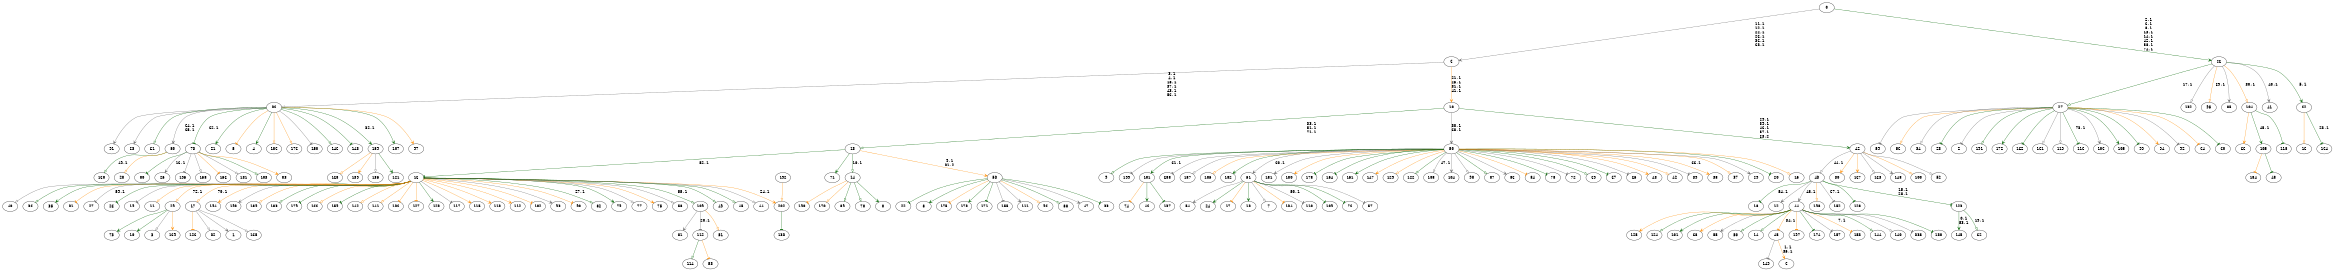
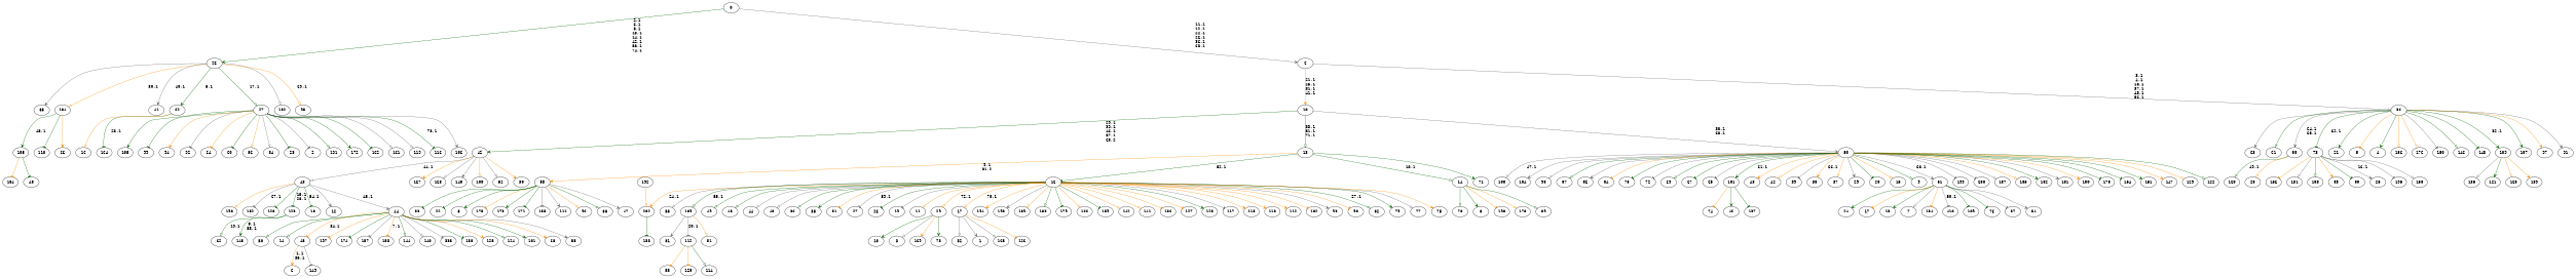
  digraph {
    fontname="DejaVu Sans Mono"
    node [fontname="DejaVu Sans Mono"]
    edge [arrowhead=onormal color=darkgreen fontname="DejaVu Sans Mono"]
    n1 [label=199]
    n2 [label=198]
    n3 [label=197]
    n4 [label=195]
    n5 [label=194]
    n6 [label=193]
    n7 [label=192]
    202
    n9 [label=191]
    n10 [label=190]
    n11 [label=189]
    n12 [label=688]
    n13 [label=187]
    n14 [label=186]
    n15 [label=185]
    n16 [label=184]
    n17 [label=183]
    n18 [label=182]
    n19 [label=181]
    n20 [label=180]
    n21 [label=179]
    n22 [label=178]
    n23 [label=176]
    n24 [label=175]
    n25 [label=174]
    n26 [label=173]
    n27 [label=172]
    n28 [label=171]
    n29 [label=170]
    n30 [label=169]
    n31 [label=168]
    n32 [label=167]
    n33 [label=166]
    n34 [label=165]
    n35 [label=164]
    n36 [label=163]
    n37 [label=162]
    n38 [label=161]
    n39 [label=160]
    n40 [label=159]
    n41 [label=158]
    n42 [label=157]
    n43 [label=156]
    n44 [label=155]
    n45 [label=154]
    n46 [label=153]
    n47 [label=152]
    n48 [label=151]
    n49 [label=150]
    n50 [label=149]
    n51 [label=148]
    n52 [label=147]
    n53 [label=146]
    n54 [label=145]
    n55 [label=144]
    n56 [label=143]
    n57 [label=142]
    n58 [label=141]
    n59 [label=140]
    n60 [label=139]
    n61 [label=338]
    n62 [label=137]
    n63 [label=136]
    n64 [label=135]
    n65 [label=134]
    n66 [label=133]
    n67 [label=132]
    n68 [label=131]
    n69 [label=130]
    n70 [label=129]
    n71 [label=128]
    n72 [label=127]
    n73 [label=126]
    n74 [label=125]
    n75 [label=124]
    n76 [label=123]
    n77 [label=122]
    n78 [label=121]
    189
+   n80 [label=120]
    n81 [label=119]
    n82 [label=118]
    n83 [label=117]
    n84 [label=116]
    n85 [label=115]
    n86 [label=114]
    n87 [label=113]
    n88 [label=112]
    n89 [label=111]
-   n90 [label=110]
+   n90 [label=410]
    n91 [label=109]
    n92 [label=108]
    n93 [label=107]
    n94 [label=106]
    n95 [label=105]
    n96 [label=104]
    n97 [label=103]
    n98 [label=102]
    n99 [label=101]
    n100 [label=100]
    n101 [label=99]
    n102 [label=98]
    n103 [label=97]
    n104 [label=96]
    n105 [label=95]
    n106 [label=94]
    n107 [label=93]
    n108 [label=92]
    n109 [label=91]
    n110 [label=90]
    n111 [label=89]
    n112 [label=88]
    n113 [label=87]
    n114 [label=86]
    n115 [label=85]
    n116 [label=84]
    n117 [label=83]
    n118 [label=82]
    n119 [label=81]
    n120 [label=80]
    n121 [label=79]
    n122 [label=78]
    n123 [label=77]
    n124 [label=76]
    n125 [label=75]
    n126 [label=74]
    n127 [label=73]
    n128 [label=72]
    n129 [label=71]
    n130 [label=70]
    n131 [label=69]
    n132 [label=68]
    n133 [label=67]
    n134 [label=66]
    n135 [label=65]
    n136 [label=64]
    n137 [label=63]
    n138 [label=62]
    123
    n140 [label=61]
    n141 [label=60]
-   n142 [label=59]
    n143 [label=58]
    n144 [label=57]
    n145 [label=56]
    n146 [label=55]
    n147 [label=54]
    n148 [label=53]
    112
    n150 [label=52]
    n151 [label=51]
    109
    n153 [label=50]
    n154 [label=49]
    n155 [label=48]
    105
    104
    n158 [label=47]
    n159 [label=46]
    101
    n161 [label=45]
    n162 [label=44]
    n163 [label=43]
    n164 [label=42]
    n165 [label=41]
    n166 [label=40]
    n167 [label=39]
    n168 [label=38]
    n169 [label=37]
    n170 [label=36]
    n171 [label=35]
    n172 [label=34]
    n173 [label=33]
    n174 [label=32]
    n175 [label=31]
    n176 [label=30]
    n177 [label=29]
    n178 [label=28]
    80
    n180 [label=27]
    n181 [label=26]
    n182 [label=25]
    73
    n184 [label=24]
    n185 [label=23]
    n186 [label=22]
    n187 [label=21]
    n188 [label=20]
    n189 [label=19]
    n190 [label=18]
    n191 [label=17]
    n192 [label=16]
    62
    n194 [label=15]
    n195 [label=14]
    n196 [label=13]
    n197 [label=12]
    n198 [label=11]
    n199 [label=10]
    n200 [label=9]
    n201 [label=8]
    53
    n203 [label=7]
    51
    50
    n206 [label=6]
    45
    44
    43
    42
    n211 [label=5]
    n212 [label=4]
    36
    n214 [label=3]
    29
    n216 [label=2]
    27
    26
    n219 [label=1]
    17
    16
    n222 [label=0]
    14
    13
    10
    6
    0
    n7 -> 202 [color=darkorange]
    202 -> n66 [arrowhead=tee]
    189 -> n31 [color=darkorange]
    189 -> n60 [arrowhead=vee color=darkorange]
    189 -> n64 [color=gray40]
    189 -> n78 [arrowhead=vee]
    123 -> n54 [arrowhead=vee label="0,1\n53,1"]
    123 -> n138 [label="19,1"]
+   112 -> n80 [arrowhead=tee color=darkorange]
    112 -> n86
    112 -> n148 [arrowhead=tee color=darkorange]
    109 -> n119 [arrowhead=vee color=gray40]
    109 -> 112 [arrowhead=tee color=gray40 label="20,1"]
    109 -> n151 [color=darkorange]
    105 -> n16 [arrowhead=tee color=darkorange]
    105 -> n155 [arrowhead=tee]
    104 -> n82 [arrowhead=tee]
    104 -> n134 [arrowhead=vee color=darkorange]
    104 -> 105 [arrowhead=vee label="45,1"]
    101 -> n62 [arrowhead=tee]
    101 -> n126 [arrowhead=tee color=darkorange]
    101 -> n159 [arrowhead=vee]
    80 -> n39 [label="49,1"]
    80 -> n178 [color=darkorange]
    73 -> n4 [arrowhead=tee color=gray40]
    73 -> n41 [color=gray40]
    73 -> n43 [arrowhead=tee color=darkorange]
    73 -> n68 [color=gray40]
    73 -> n97
    73 -> n117 [arrowhead=vee color=darkorange]
    73 -> n120 [arrowhead=tee]
    73 -> n182 [arrowhead=vee color=gray40 label="16,1"]
    62 -> n35 [arrowhead=tee label="23,1"]
    62 -> n192 [color=darkorange]
    53 -> n24 [arrowhead=tee color=darkorange]
    53 -> n26 [arrowhead=vee]
    53 -> n28 [arrowhead=tee]
    53 -> n44 [arrowhead=tee color=gray40]
    53 -> n89 [arrowhead=vee color=gray40]
    53 -> n104 [color=darkorange]
    53 -> n112
    53 -> n158 [arrowhead=vee color=gray40]
    53 -> n173 [arrowhead=tee]
    53 -> n186 [arrowhead=tee]
    53 -> n201 [arrowhead=vee]
    51 -> n65 [arrowhead=tee color=darkorange]
    51 -> n90 [arrowhead=tee color=gray40 label="50,1"]
    51 -> n91 [arrowhead=tee]
    51 -> n124 [arrowhead=tee]
    51 -> n144 [arrowhead=tee color=gray40]
    51 -> n147 [arrowhead=vee color=gray40]
    51 -> n184 [arrowhead=vee]
    51 -> n191 [arrowhead=tee color=darkorange]
    51 -> n196 [arrowhead=vee]
    51 -> n203 [color=gray40]
    50 -> n1 [arrowhead=tee color=gray40]
    50 -> n12 [arrowhead=tee color=gray40]
    50 -> n13 [color=gray40]
    50 -> n15 [color=darkorange]
    50 -> n18 [arrowhead=vee]
    50 -> n19 [arrowhead=vee color=gray40]
    50 -> n20 [arrowhead=vee color=darkorange]
    50 -> n22 [arrowhead=tee]
    50 -> n45 [arrowhead=tee]
    50 -> n48 [arrowhead=vee]
    50 -> n52 [arrowhead=vee color=darkorange]
    50 -> n70 [color=darkorange]
    50 -> n77
    50 -> n92 [color=gray40 label="47,1"]
    50 -> n96 [arrowhead=vee color=gray40]
    50 -> n102 [color=gray40]
    50 -> n113
    50 -> n114 [arrowhead=vee color=gray40]
    50 -> n116 [arrowhead=tee color=darkorange]
    50 -> n122 [arrowhead=tee]
    50 -> n128 [arrowhead=tee color=gray40]
    50 -> n131
    50 -> n133 [arrowhead=tee]
    50 -> n135 [arrowhead=tee color=gray40]
    50 -> 101 [arrowhead=vee label="61,1"]
    50 -> n163 [arrowhead=vee color=darkorange]
    50 -> n164 [color=darkorange]
    50 -> n167 [arrowhead=tee color=gray40]
    50 -> n168 [arrowhead=vee color=darkorange label="66,1"]
    50 -> n169 [color=darkorange]
    50 -> n177 [arrowhead=vee color=gray40]
    50 -> n188 [arrowhead=tee]
    50 -> n194 [color=darkorange]
    50 -> n200
    50 -> 51 [arrowhead=vee color=gray40 label="60,1"]
    45 -> n50 [arrowhead=tee color=gray40]
    45 -> n206 [arrowhead=vee color=darkorange label="1,1\n35,1"]
    44 -> n3 [arrowhead=tee color=darkorange]
    44 -> n25 [arrowhead=tee]
    44 -> n42 [arrowhead=tee color=gray40]
    44 -> n46 [arrowhead=tee color=darkorange label="7,1"]
    44 -> n55
    44 -> n59 [color=gray40]
    44 -> n61 [arrowhead=tee color=gray40]
    44 -> n69 [arrowhead=tee]
    44 -> n74 [arrowhead=vee color=darkorange]
    44 -> n75
    44 -> n99 [arrowhead=vee]
    44 -> n132 [arrowhead=vee color=darkorange]
    44 -> n146 [arrowhead=vee color=gray40]
    44 -> n153
    44 -> n195
    44 -> 45 [arrowhead=tee color=darkorange label="34,1"]
    43 -> n2 [color=darkorange]
    43 -> n47 [arrowhead=tee color=gray40 label="67,1"]
    43 -> n71 [arrowhead=tee]
    43 -> 123 [arrowhead=tee label="15,1\n28,1"]
    43 -> n190 [arrowhead=tee label="54,1"]
    43 -> n197 [arrowhead=vee color=gray40]
    43 -> 44 [arrowhead=vee color=gray40 label="48,1"]
    42 -> n32 [arrowhead=vee color=darkorange]
    42 -> n36 [color=gray40]
    42 -> n51 [arrowhead=vee color=gray40]
    42 -> n100 [color=darkorange]
    42 -> n150 [color=gray40]
    42 -> n176 [arrowhead=vee color=darkorange]
    42 -> 43 [color=gray40 label="44,1"]
    36 -> n14 [color=darkorange]
    36 -> n23 [color=darkorange]
    36 -> n49 [arrowhead=tee color=gray40]
    36 -> n53
    36 -> n56 [arrowhead=tee]
    36 -> 189 [arrowhead=vee label="32,1"]
    36 -> n93 [arrowhead=vee]
    36 -> n103 [arrowhead=vee color=darkorange]
    36 -> n109 [arrowhead=vee color=gray40]
    36 -> n137 [arrowhead=vee color=gray40]
    36 -> n140
    36 -> 80 [arrowhead=vee color=gray40 label="64,1\n65,1"]
    36 -> 73 [arrowhead=tee label="62,1"]
    36 -> n187 [arrowhead=vee]
    36 -> n211 [arrowhead=tee color=darkorange]
    36 -> n212 [arrowhead=vee]
    29 -> n30 [arrowhead=vee color=darkorange]
    29 -> n127 [arrowhead=vee]
    29 -> n199 [arrowhead=vee]
    29 -> n214 [color=gray40]
    27 -> n9
    27 -> n27 [arrowhead=vee]
    27 -> n37 [arrowhead=tee]
    27 -> n38 [color=gray40]
    27 -> n81 [color=gray40]
    27 -> n84 [arrowhead=tee label="73,1"]
    27 -> n94 [arrowhead=vee color=gray40]
    27 -> n95 [arrowhead=vee]
    27 -> n101 [arrowhead=tee]
    27 -> n106 [arrowhead=vee color=darkorange]
    27 -> n108 [arrowhead=tee color=gray40]
    27 -> n136 [arrowhead=tee color=darkorange]
    27 -> n141 [arrowhead=tee]
-   27 -> n142 [arrowhead=tee color=gray40]
    27 -> n145 [color=darkorange]
    27 -> n172 [color=gray40]
    27 -> n185 [arrowhead=tee]
    27 -> n216 [arrowhead=tee color=gray40]
    26 -> n67 [color=gray40]
    26 -> n105 [color=darkorange label="69,1"]
    26 -> n115 [arrowhead=vee color=gray40]
    26 -> 104 [color=darkorange label="30,1"]
    26 -> n165 [arrowhead=vee color=gray40 label="40,1"]
    26 -> 62 [arrowhead=vee label="5,1"]
    26 -> 27 [label="17,1"]
    17 -> n34 [color=gray40]
    17 -> n73 [arrowhead=tee color=darkorange]
    17 -> n174 [color=gray40]
    17 -> n219 [arrowhead=vee color=gray40]
    16 -> n5 [arrowhead=vee color=darkorange]
    16 -> n6 [arrowhead=vee color=gray40]
    16 -> 202 [arrowhead=vee color=darkorange label="24,1"]
    16 -> n11 [color=darkorange]
    16 -> n17
    16 -> n21 [arrowhead=tee]
    16 -> n33 [color=darkorange]
    16 -> n40 [arrowhead=tee]
    16 -> n57 [color=darkorange]
    16 -> n58 [color=darkorange]
    16 -> n63 [arrowhead=tee color=darkorange]
    16 -> n72 [arrowhead=tee color=darkorange]
    16 -> n76 [arrowhead=vee]
    16 -> n83 [arrowhead=tee color=gray40]
    16 -> n85 [arrowhead=vee color=darkorange]
    16 -> n87 [arrowhead=vee color=darkorange]
    16 -> n88 [arrowhead=vee color=darkorange]
    16 -> n98 [arrowhead=tee color=darkorange]
    16 -> n107 [arrowhead=vee color=gray40]
    16 -> n110 [arrowhead=tee color=darkorange]
    16 -> n118 [label="27,1"]
    16 -> n121 [arrowhead=vee]
    16 -> n123 [color=gray40]
    16 -> n125 [arrowhead=vee color=darkorange]
    16 -> n143 [color=gray40]
    16 -> 109 [label="55,1"]
    16 -> n154
    16 -> n161
    16 -> n162 [color=gray40]
    16 -> n166 [color=gray40]
    16 -> n170
    16 -> n171 [arrowhead=vee]
    16 -> n175 [arrowhead=tee color=darkorange]
    16 -> n180 [arrowhead=tee color=gray40 label="59,1"]
    16 -> n181 [arrowhead=tee]
    16 -> n189 [arrowhead=tee color=gray40]
    16 -> n198 [color=darkorange]
    16 -> 29 [color=darkorange label="72,1"]
    16 -> 17 [color=darkorange label="70,1"]
    14 -> n10 [arrowhead=tee color=darkorange]
    14 -> n29 [color=darkorange]
    14 -> n111
    14 -> n130
    14 -> n222 [arrowhead=vee]
    13 -> n129 [arrowhead=vee]
    13 -> 53 [arrowhead=vee color=darkorange label="9,1\n31,2"]
    13 -> 16 [arrowhead=tee label="52,1"]
    13 -> 14 [label="10,1"]
    10 -> 50 [arrowhead=vee color=gray40 label="38,1\n68,1"]
    10 -> 42 [arrowhead=vee label="29,1\n39,1\n46,1\n57,1\n63,2"]
    10 -> 13 [label="33,1\n51,1\n71,1"]
    6 -> 36 [color=gray40 label="3,1\n4,1\n18,1\n37,1\n43,1\n56,1"]
    6 -> 10 [arrowhead=vee color=darkorange label="21,1\n25,1\n31,1\n41,1"]
    0 -> 26 [arrowhead=vee label="2,1\n6,1\n8,1\n13,1\n14,1\n42,1\n58,1\n74,1"]
    0 -> 6 [arrowhead=vee color=gray40 label="11,1\n12,1\n22,1\n26,1\n36,1\n63,1"]
  }
